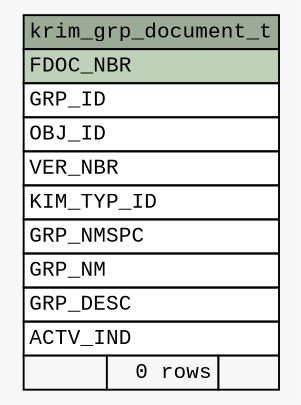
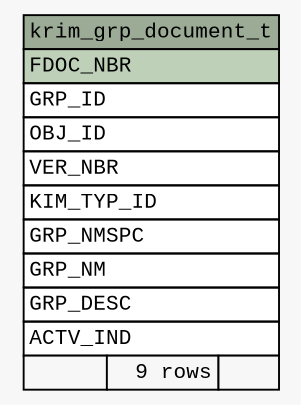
  digraph {
    bgcolor="#f7f7f7"
    fontname="Liberation Mono"
    fontsize=11
    nodesep=0.18
    rankdir=RL
    ranksep=0.46
-   n1 [fontname="Liberation Mono" fontsize=11 label=<     <TABLE BORDER="0" CELLBORDER="1" CELLSPACING="0" BGCOLOR="#ffffff">       <TR><TD COLSPAN="3" BGCOLOR="#9bab96" ALIGN="CENTER">krim_grp_document_t</TD></TR>       <TR><TD PORT="FDOC_NBR" COLSPAN="3" BGCOLOR="#bed1b8" ALIGN="LEFT">FDOC_NBR</TD></TR>       <TR><TD PORT="GRP_ID" COLSPAN="3" ALIGN="LEFT">GRP_ID</TD></TR>       <TR><TD PORT="OBJ_ID" COLSPAN="3" ALIGN="LEFT">OBJ_ID</TD></TR>       <TR><TD PORT="VER_NBR" COLSPAN="3" ALIGN="LEFT">VER_NBR</TD></TR>       <TR><TD PORT="KIM_TYP_ID" COLSPAN="3" ALIGN="LEFT">KIM_TYP_ID</TD></TR>       <TR><TD PORT="GRP_NMSPC" COLSPAN="3" ALIGN="LEFT">GRP_NMSPC</TD></TR>       <TR><TD PORT="GRP_NM" COLSPAN="3" ALIGN="LEFT">GRP_NM</TD></TR>       <TR><TD PORT="GRP_DESC" COLSPAN="3" ALIGN="LEFT">GRP_DESC</TD></TR>       <TR><TD PORT="ACTV_IND" COLSPAN="3" ALIGN="LEFT">ACTV_IND</TD></TR>       <TR><TD ALIGN="LEFT" BGCOLOR="#f7f7f7">  </TD><TD ALIGN="RIGHT" BGCOLOR="#f7f7f7">0 rows</TD><TD ALIGN="RIGHT" BGCOLOR="#f7f7f7">  </TD></TR>     </TABLE>> shape=plaintext]
+   n1 [fontname="Liberation Mono" fontsize=11 label=<     <TABLE BORDER="0" CELLBORDER="1" CELLSPACING="0" BGCOLOR="#ffffff">       <TR><TD COLSPAN="3" BGCOLOR="#9bab96" ALIGN="CENTER">krim_grp_document_t</TD></TR>       <TR><TD PORT="FDOC_NBR" COLSPAN="3" BGCOLOR="#bed1b8" ALIGN="LEFT">FDOC_NBR</TD></TR>       <TR><TD PORT="GRP_ID" COLSPAN="3" ALIGN="LEFT">GRP_ID</TD></TR>       <TR><TD PORT="OBJ_ID" COLSPAN="3" ALIGN="LEFT">OBJ_ID</TD></TR>       <TR><TD PORT="VER_NBR" COLSPAN="3" ALIGN="LEFT">VER_NBR</TD></TR>       <TR><TD PORT="KIM_TYP_ID" COLSPAN="3" ALIGN="LEFT">KIM_TYP_ID</TD></TR>       <TR><TD PORT="GRP_NMSPC" COLSPAN="3" ALIGN="LEFT">GRP_NMSPC</TD></TR>       <TR><TD PORT="GRP_NM" COLSPAN="3" ALIGN="LEFT">GRP_NM</TD></TR>       <TR><TD PORT="GRP_DESC" COLSPAN="3" ALIGN="LEFT">GRP_DESC</TD></TR>       <TR><TD PORT="ACTV_IND" COLSPAN="3" ALIGN="LEFT">ACTV_IND</TD></TR>       <TR><TD ALIGN="LEFT" BGCOLOR="#f7f7f7">  </TD><TD ALIGN="RIGHT" BGCOLOR="#f7f7f7">9 rows</TD><TD ALIGN="RIGHT" BGCOLOR="#f7f7f7">  </TD></TR>     </TABLE>> shape=plaintext]
  }
